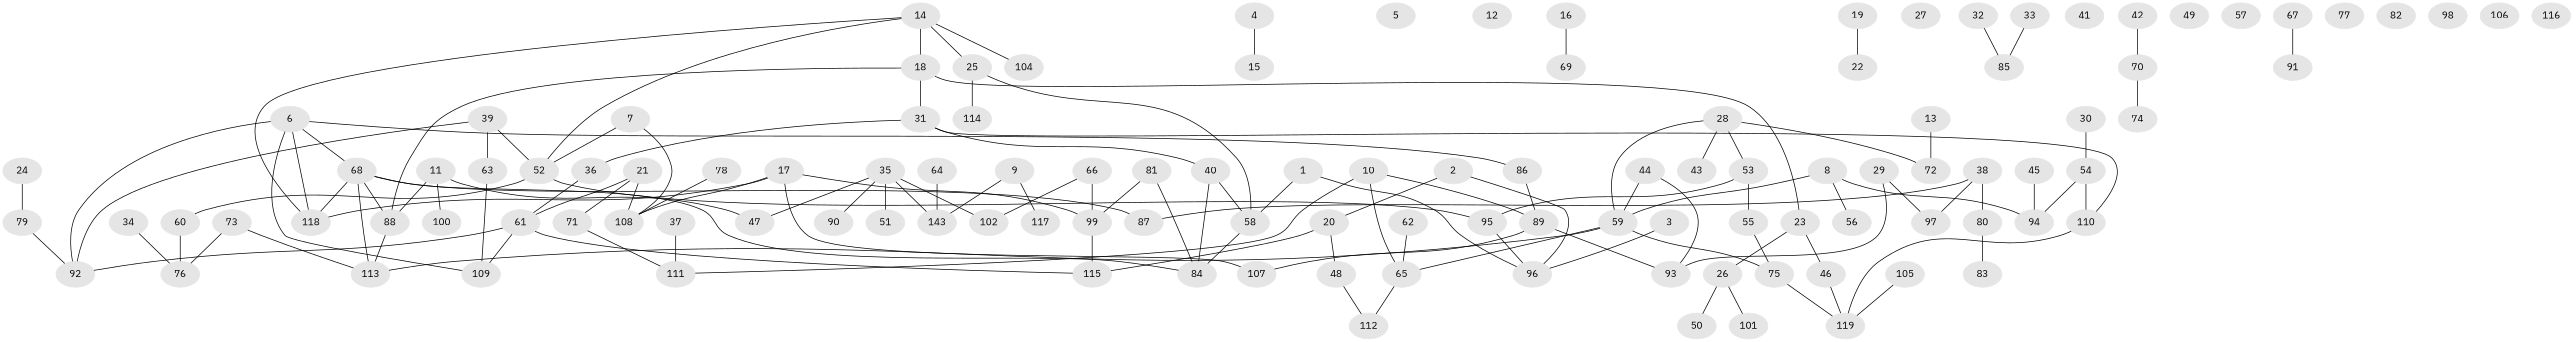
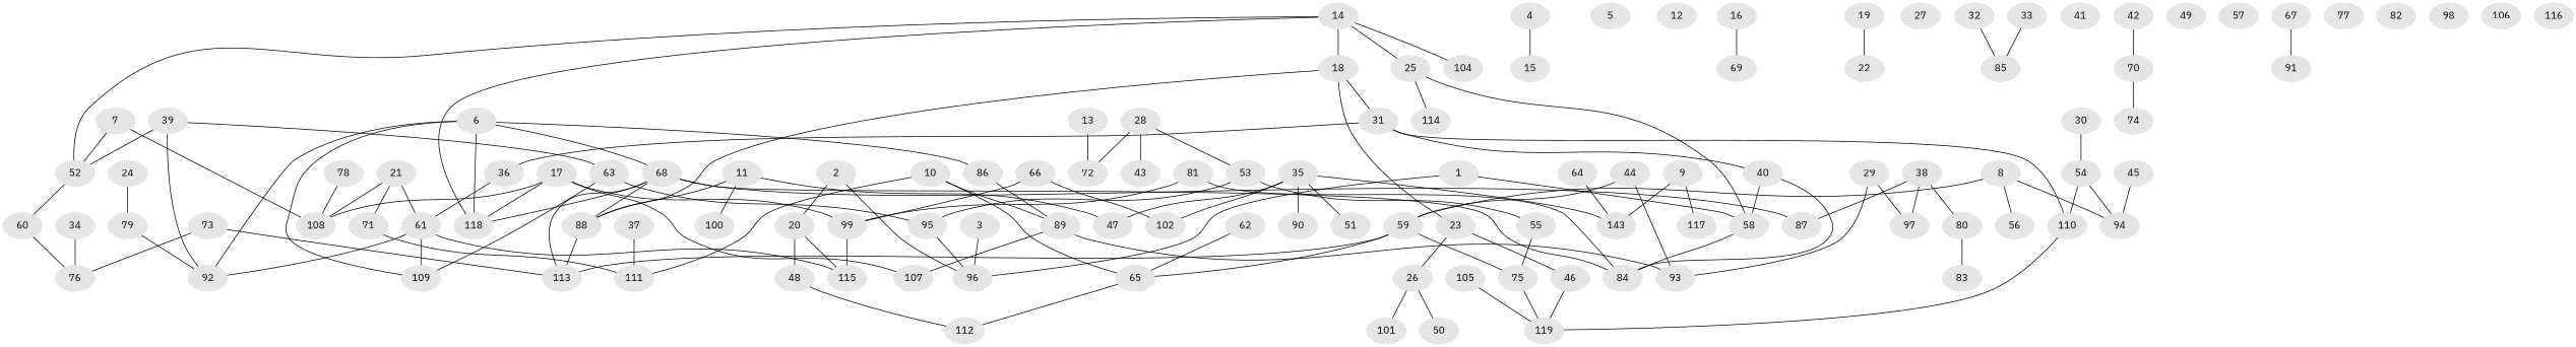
  graph {
    fontname="IBM Plex Sans"
    node [color=gray90 fontname="IBM Plex Sans" style=filled]
    edge [fontname="IBM Plex Sans"]
    1
    58
    96
    84
    2
    20
    48
    115
    3
    4
    15
    5
    6
    68
    86
    92
    109
    118
    88
    87
    113
    89
    7
    52
    108
    60
    95
    8
    56
    59
    94
    65
    75
    n34 [label=143]
    9
    117
    10
    111
    112
    107
    93
    11
    47
    100
    12
    13
    72
    14
    18
    25
    104
    23
    31
    114
    16
    69
    17
    99
    26
    46
    36
    40
    110
    19
    22
    21
    61
    71
    50
    101
    119
    24
    79
    27
    28
    43
    53
    55
    29
    97
    30
    54
    32
    85
    33
    34
    76
    35
    51
    90
    102
    37
    38
    80
    83
    39
    63
    41
    42
    70
    74
    44
    45
    49
    57
    62
    64
    66
    67
    91
    73
    77
    78
    81
    82
    98
    105
    106
    116
    1 -- 58
    1 -- 96
    58 -- 84
    2 -- 96
    2 -- 20
    20 -- 48
    20 -- 115
    48 -- 112
    3 -- 96
    4 -- 15
    6 -- 68
    6 -- 86
    6 -- 92
    6 -- 109
    6 -- 118
    68 -- 84
    68 -- 118
    68 -- 88
    68 -- 87
    68 -- 113
    86 -- 89
    88 -- 113
    89 -- 107
    89 -- 93
    7 -- 52
    7 -- 108
    52 -- 60
-   52 -- 95
+   63 -- 95
    60 -- 76
    95 -- 96
    8 -- 56
    8 -- 59
    8 -- 94
    59 -- 113
    59 -- 65
    59 -- 75
    65 -- 112
    75 -- 119
    9 -- n34
    9 -- 117
    10 -- 89
    10 -- 65
    10 -- 111
    11 -- 88
    11 -- 47
    11 -- 100
    13 -- 72
    14 -- 118
    14 -- 52
    14 -- 18
    14 -- 25
    14 -- 104
    18 -- 88
    18 -- 23
    18 -- 31
    25 -- 58
    25 -- 114
    23 -- 26
    23 -- 46
    31 -- 36
    31 -- 40
    31 -- 110
    16 -- 69
    17 -- 118
    17 -- 108
    17 -- 107
    17 -- 99
    99 -- 115
    26 -- 50
    26 -- 101
    46 -- 119
    36 -- 61
    40 -- 58
    40 -- 84
    110 -- 119
    19 -- 22
    21 -- 108
    21 -- 61
    21 -- 71
    61 -- 115
    61 -- 92
    61 -- 109
    71 -- 111
    24 -- 79
    79 -- 92
-   28 -- 59
    28 -- 72
    28 -- 43
    28 -- 53
    53 -- 95
    53 -- 55
    55 -- 75
    29 -- 93
    29 -- 97
    30 -- 54
    54 -- 94
    54 -- 110
    32 -- 85
    33 -- 85
    34 -- 76
    35 -- n34
    35 -- 47
    35 -- 51
    35 -- 90
    35 -- 102
    37 -- 111
    38 -- 87
    38 -- 97
    38 -- 80
    80 -- 83
    39 -- 92
    39 -- 52
    39 -- 63
    63 -- 109
    42 -- 70
    70 -- 74
    44 -- 59
    44 -- 93
    45 -- 94
    62 -- 65
    64 -- n34
    66 -- 99
    66 -- 102
    67 -- 91
    73 -- 113
    73 -- 76
    78 -- 108
    81 -- 84
    81 -- 99
    105 -- 119
  }
